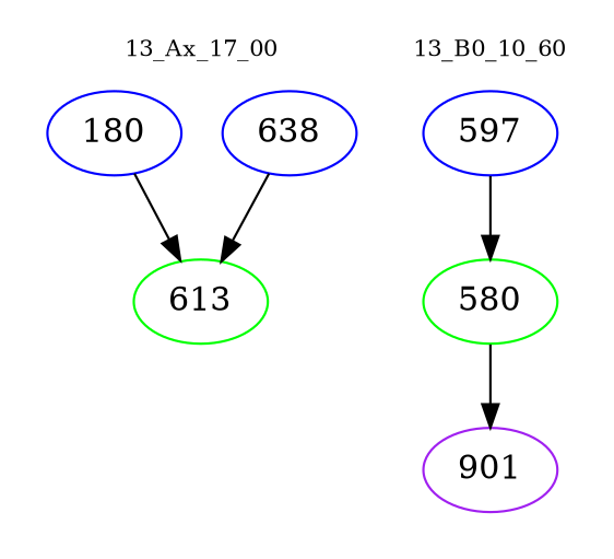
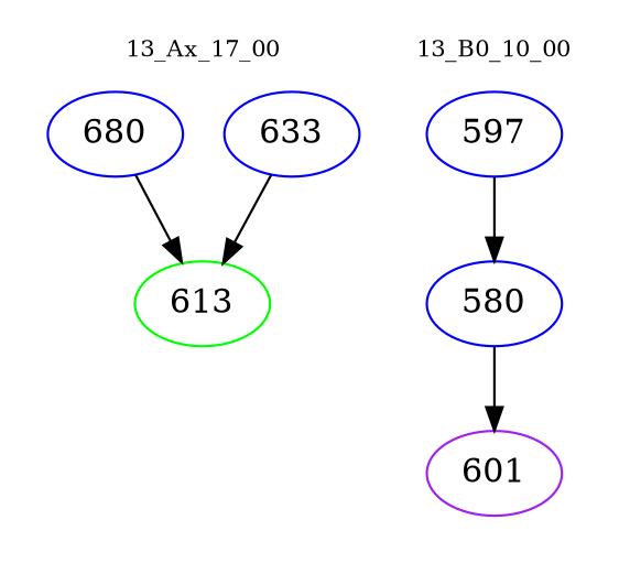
  digraph {
    node [color=blue]
    edge [color=black]
-   n1 [label=638]
+   n1 [label=633]
    n2 [color=green label=613]
-   n3 [label=180]
+   n3 [label=680]
    n4 [label=597]
-   n5 [color=green label=580]
-   n6 [color=purple label=901]
+   n5 [label=580]
+   n6 [color=purple label=601]
    subgraph cluster_1 {
      color=white
      fontsize=10
      label="13_Ax_17_00"
      n1
      n2
      n3
    }
    subgraph cluster_2 {
      color=white
      fontsize=10
-     label="13_B0_10_60"
+     label="13_B0_10_00"
      n4
      n5
      n6
    }
    n1 -> n2
    n3 -> n2
    n4 -> n5
    n5 -> n6
  }
